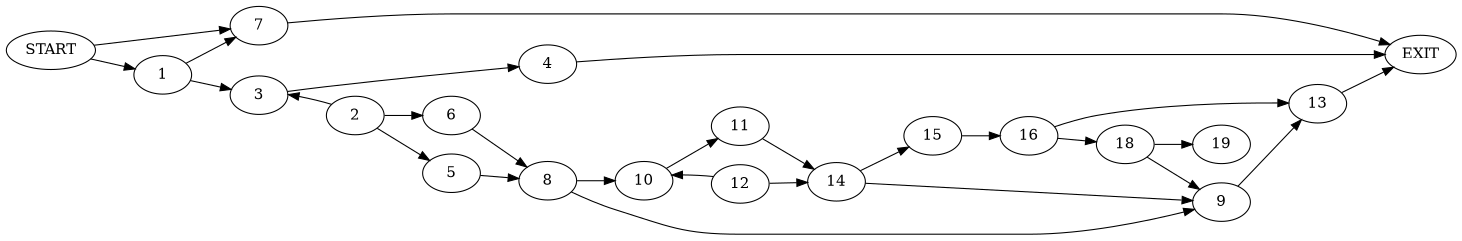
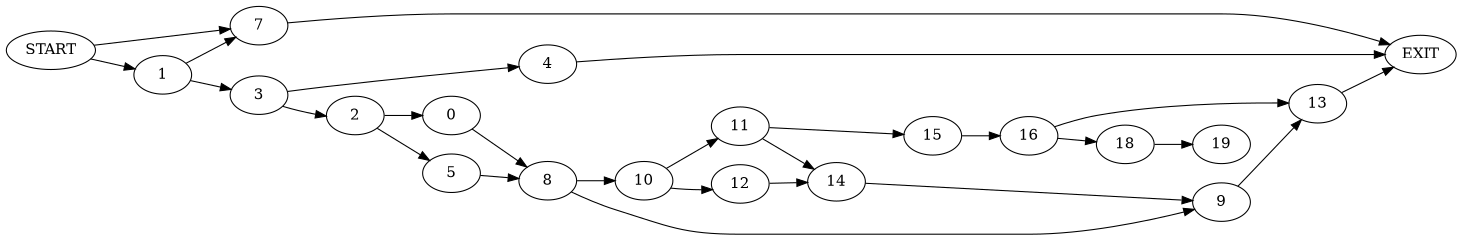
  digraph {
    rankdir=LR
    n1 [label=START]
    1
    7
    3
    n5 [label=EXIT]
    2
    5
-   6
+   6 [label=0]
    4
    8
    9
    10
    13
    11
    12
    14
    15
    16
    18
    19
    n1 -> 1
    n1 -> 7
    1 -> 7
    1 -> 3
    7 -> n5
-   2 -> 3
+   3 -> 2
    3 -> 4
    2 -> 5
    2 -> 6
    5 -> 8
    6 -> 8
    4 -> n5
    8 -> 9
    8 -> 10
    9 -> 13
    10 -> 11
-   12 -> 10
+   10 -> 12
    13 -> n5
    11 -> 14
    12 -> 14
    14 -> 9
-   14 -> 15
+   11 -> 15
    15 -> 16
    16 -> 13
    16 -> 18
-   18 -> 9
    18 -> 19
  }
